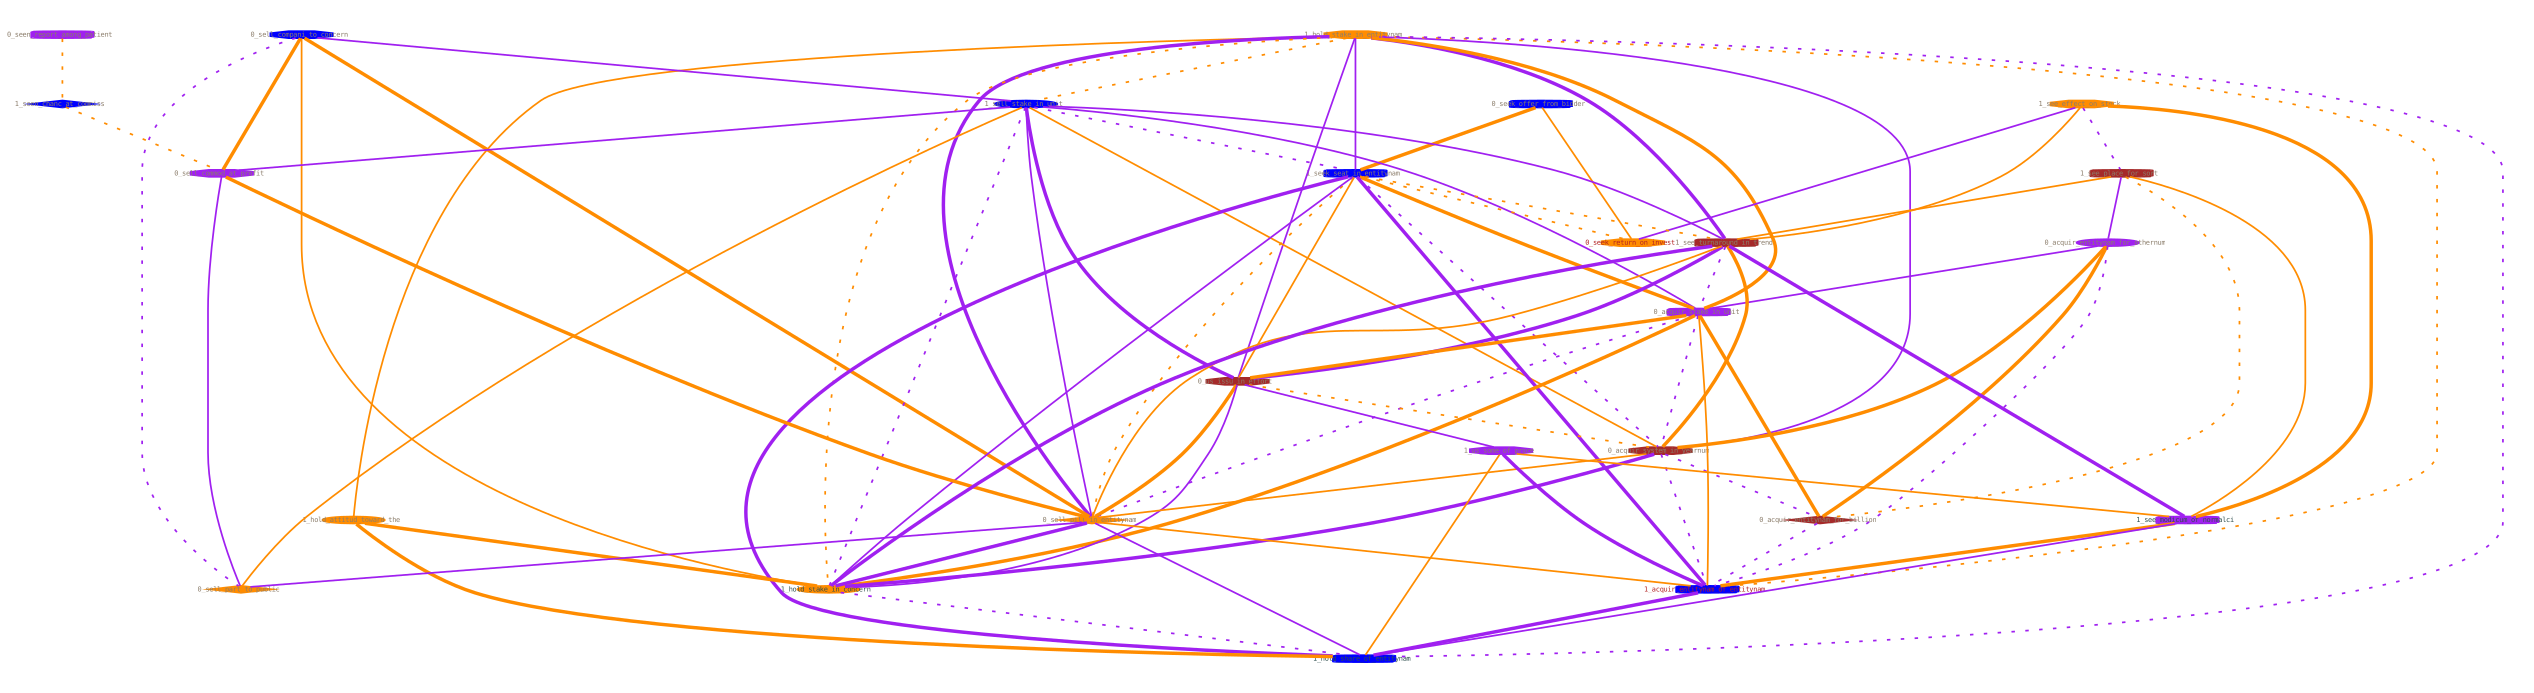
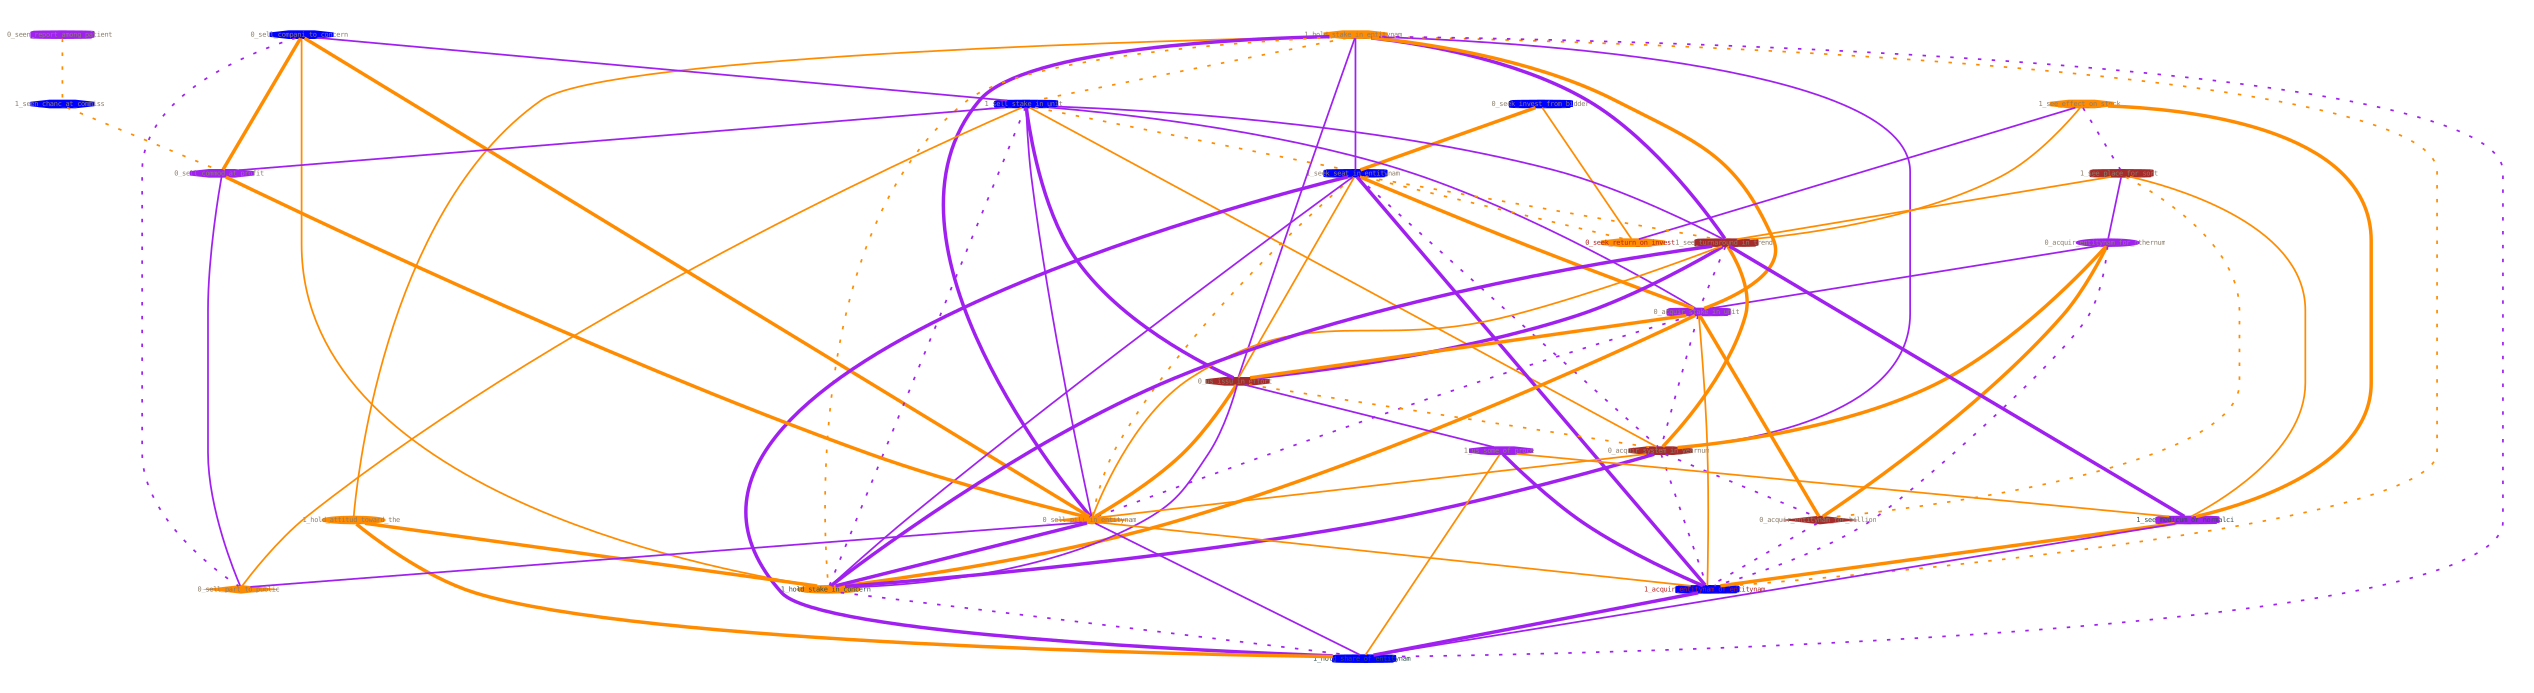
  graph {
    fontname="DejaVu Sans Mono"
    node [color=blue fixedsize=true fontcolor="#8b7d6b" fontname="DejaVu Sans Mono" fontsize=4 shape=cylinder style=filled]
    edge [color=darkorange fontname="DejaVu Sans Mono" style=solid w=1]
    "0_seen_report_among_patient " [color=purple height=.06 width=.5]
-   "0_seek_offer_from_bidder " [height=.06 width=.5]
-   "1_seen_chanc_at_commiss " [height=.06 shape=diamond width=.5]
+   "0_seek_offer_from_bidder " [height=.06 width=.5 label="0_seek_invest_from_bidder"]
+   "1_seen_chanc_at_commiss " [height=.06 shape=octagon width=.5]
    "1_hold_stake_in_entitynam " [color=darkorange height=.06 shape=octagon width=.5]
    "1_see_effect_on_stock " [color=darkorange height=.06 shape=octagon width=.5]
    "0_sell_compani_to_concern " [height=.06 shape=octagon width=.5]
    "1_see_place_for_sort " [color=brown height=.06 width=.5]
-   "1_sell_stake_in_unit " [height=.06 shape=ellipse width=.5]
+   "1_sell_stake_in_unit " [height=.06 width=.5]
    "0_acquir_entitynam_for_othernum " [color=purple height=.06 shape=ellipse width=.5]
    "1_seek_seat_in_entitynam " [height=.06 width=.5]
    "1_hold_attitud_toward_the " [color=darkorange height=.06 shape=ellipse width=.5]
    "0_sell_commod_at_profit " [color=purple height=.06 shape=octagon width=.5]
    "1_see_turnaround_in_trend " [color=brown height=.06 width=.5]
    "0_acquir_stake_in_unit " [color=purple height=.06 width=.5]
    "0_us_issu_in_effort " [color=brown height=.06 shape=octagon width=.5]
    "0_acquir_system_in_yearnum " [color=brown height=.06 shape=octagon width=.5]
    "1_us_some_of_proce " [color=purple height=.06 shape=octagon width=.5]
    "0_acquir_entitynam_for_billion " [color=brown height=.06 shape=diamond width=.5]
    "0_sell_pill_in_entitynam " [color=darkorange height=.06 shape=diamond width=.5]
    "0_sell_part_to_public " [color=darkorange height=.06 shape=diamond width=.5]
    "0_seek_return_on_invest " [color=darkorange fontcolor="#b22222" height=.06 shape=octagon width=.5]
    "1_acquir_entitynam_of_entitynam " [fontcolor="#b22222" height=.06 width=.5]
    "1_hold_stake_in_concern " [color=darkorange fontcolor="#2f4f4f" height=.06 shape=ellipse width=.5]
    "1_hold_share_of_entitynam " [fontcolor="#2f4f4f" height=.06 width=.5]
    "1_see_modicum_of_normalci " [color=purple fontcolor="#2f4f4f" height=.06 width=.5]
    subgraph sub_1 {
      "0_seen_report_among_patient "
      "0_seek_offer_from_bidder "
      "1_seen_chanc_at_commiss "
      "1_hold_stake_in_entitynam "
      "1_see_effect_on_stock "
      "0_sell_compani_to_concern "
      "1_see_place_for_sort "
      "1_sell_stake_in_unit "
      "0_acquir_entitynam_for_othernum "
      "1_seek_seat_in_entitynam "
      "1_hold_attitud_toward_the "
      "0_sell_commod_at_profit "
      "1_see_turnaround_in_trend "
      "0_acquir_stake_in_unit "
      "0_us_issu_in_effort "
      "0_acquir_system_in_yearnum "
      "1_us_some_of_proce "
      "0_acquir_entitynam_for_billion "
      "0_sell_pill_in_entitynam "
      "0_sell_part_to_public "
    }
    subgraph sub_2 {
      "0_seek_return_on_invest "
      "1_acquir_entitynam_of_entitynam "
    }
    "0_seen_report_among_patient " -- "1_seen_chanc_at_commiss " [style=dotted]
    "0_seek_offer_from_bidder " -- "1_seek_seat_in_entitynam " [style=bold]
    "0_seek_offer_from_bidder " -- "0_seek_return_on_invest "
    "1_seen_chanc_at_commiss " -- "0_sell_commod_at_profit " [style=dotted]
    "1_hold_stake_in_entitynam " -- "1_sell_stake_in_unit " [style=dotted w=2]
    "1_hold_stake_in_entitynam " -- "1_seek_seat_in_entitynam " [color=purple w=2]
    "1_hold_stake_in_entitynam " -- "1_hold_attitud_toward_the "
    "1_hold_stake_in_entitynam " -- "1_see_turnaround_in_trend " [color=purple style=bold]
    "1_hold_stake_in_entitynam " -- "0_acquir_stake_in_unit " [style=bold w=2]
    "1_hold_stake_in_entitynam " -- "0_us_issu_in_effort " [color=purple]
    "1_hold_stake_in_entitynam " -- "0_acquir_system_in_yearnum " [color=purple]
    "1_hold_stake_in_entitynam " -- "0_sell_pill_in_entitynam " [color=purple style=bold w=2]
    "1_hold_stake_in_entitynam " -- "1_acquir_entitynam_of_entitynam " [style=dotted]
    "1_hold_stake_in_entitynam " -- "1_hold_stake_in_concern " [style=dotted w=3]
    "1_hold_stake_in_entitynam " -- "1_hold_share_of_entitynam " [color=purple style=dotted w=2]
    "1_see_effect_on_stock " -- "1_see_place_for_sort " [color=purple style=dotted]
    "1_see_effect_on_stock " -- "1_see_turnaround_in_trend "
    "1_see_effect_on_stock " -- "0_seek_return_on_invest " [color=purple]
    "1_see_effect_on_stock " -- "1_see_modicum_of_normalci " [style=bold]
    "0_sell_compani_to_concern " -- "1_sell_stake_in_unit " [color=purple]
    "0_sell_compani_to_concern " -- "0_sell_commod_at_profit " [style=bold]
    "0_sell_compani_to_concern " -- "0_sell_pill_in_entitynam " [style=bold]
    "0_sell_compani_to_concern " -- "0_sell_part_to_public " [color=purple style=dotted w=2]
    "0_sell_compani_to_concern " -- "1_hold_stake_in_concern "
    "1_see_place_for_sort " -- "0_acquir_entitynam_for_othernum " [color=purple]
    "1_see_place_for_sort " -- "1_see_turnaround_in_trend "
    "1_see_place_for_sort " -- "0_acquir_entitynam_for_billion " [style=dotted]
    "1_see_place_for_sort " -- "1_see_modicum_of_normalci "
-   "1_sell_stake_in_unit " -- "1_seek_seat_in_entitynam " [color=purple style=dotted]
+   "1_sell_stake_in_unit " -- "1_seek_seat_in_entitynam " [style=dotted]
    "1_sell_stake_in_unit " -- "0_sell_commod_at_profit " [color=purple]
    "1_sell_stake_in_unit " -- "1_see_turnaround_in_trend " [color=purple]
    "1_sell_stake_in_unit " -- "0_acquir_stake_in_unit " [color=purple w=3]
    "1_sell_stake_in_unit " -- "0_us_issu_in_effort " [color=purple style=bold]
    "1_sell_stake_in_unit " -- "0_acquir_system_in_yearnum "
    "1_sell_stake_in_unit " -- "0_sell_pill_in_entitynam " [color=purple w=2]
    "1_sell_stake_in_unit " -- "0_sell_part_to_public "
    "1_sell_stake_in_unit " -- "1_hold_stake_in_concern " [color=purple style=dotted w=2]
    "0_acquir_entitynam_for_othernum " -- "0_acquir_stake_in_unit " [color=purple]
    "0_acquir_entitynam_for_othernum " -- "0_acquir_system_in_yearnum " [style=bold]
    "0_acquir_entitynam_for_othernum " -- "0_acquir_entitynam_for_billion " [style=bold w=3]
    "0_acquir_entitynam_for_othernum " -- "1_acquir_entitynam_of_entitynam " [color=purple style=dotted w=2]
    "1_seek_seat_in_entitynam " -- "1_see_turnaround_in_trend " [style=dotted]
    "1_seek_seat_in_entitynam " -- "0_acquir_stake_in_unit " [style=bold]
    "1_seek_seat_in_entitynam " -- "0_us_issu_in_effort "
    "1_seek_seat_in_entitynam " -- "0_acquir_system_in_yearnum " [color=purple style=dotted]
    "1_seek_seat_in_entitynam " -- "0_sell_pill_in_entitynam " [style=dotted w=2]
    "1_seek_seat_in_entitynam " -- "0_seek_return_on_invest " [style=dotted]
    "1_seek_seat_in_entitynam " -- "1_acquir_entitynam_of_entitynam " [color=purple style=bold]
    "1_seek_seat_in_entitynam " -- "1_hold_stake_in_concern " [color=purple]
    "1_seek_seat_in_entitynam " -- "1_hold_share_of_entitynam " [color=purple style=bold]
    "1_hold_attitud_toward_the " -- "1_hold_stake_in_concern " [style=bold]
    "1_hold_attitud_toward_the " -- "1_hold_share_of_entitynam " [style=bold]
    "0_sell_commod_at_profit " -- "0_sell_pill_in_entitynam " [style=bold]
    "0_sell_commod_at_profit " -- "0_sell_part_to_public " [color=purple]
    "1_see_turnaround_in_trend " -- "0_acquir_stake_in_unit " [color=purple style=dotted]
    "1_see_turnaround_in_trend " -- "0_us_issu_in_effort " [color=purple style=bold]
    "1_see_turnaround_in_trend " -- "0_acquir_system_in_yearnum " [style=bold]
    "1_see_turnaround_in_trend " -- "0_sell_pill_in_entitynam "
    "1_see_turnaround_in_trend " -- "1_hold_stake_in_concern " [color=purple style=bold]
    "1_see_turnaround_in_trend " -- "1_see_modicum_of_normalci " [color=purple style=bold]
    "0_acquir_stake_in_unit " -- "0_us_issu_in_effort " [style=bold]
    "0_acquir_stake_in_unit " -- "0_acquir_system_in_yearnum " [color=purple style=dotted w=2]
    "0_acquir_stake_in_unit " -- "0_acquir_entitynam_for_billion " [style=bold]
    "0_acquir_stake_in_unit " -- "0_sell_pill_in_entitynam " [color=purple style=dotted]
    "0_acquir_stake_in_unit " -- "1_acquir_entitynam_of_entitynam "
    "0_acquir_stake_in_unit " -- "1_hold_stake_in_concern " [style=bold w=2]
    "0_us_issu_in_effort " -- "0_acquir_system_in_yearnum " [style=dotted]
    "0_us_issu_in_effort " -- "1_us_some_of_proce " [color=purple]
    "0_us_issu_in_effort " -- "0_sell_pill_in_entitynam " [style=bold]
    "0_us_issu_in_effort " -- "1_hold_stake_in_concern " [color=purple]
    "0_acquir_system_in_yearnum " -- "0_acquir_entitynam_for_billion " [color=purple style=dotted]
    "0_acquir_system_in_yearnum " -- "0_sell_pill_in_entitynam "
    "0_acquir_system_in_yearnum " -- "1_acquir_entitynam_of_entitynam " [color=purple style=dotted]
    "0_acquir_system_in_yearnum " -- "1_hold_stake_in_concern " [color=purple style=bold]
    "1_us_some_of_proce " -- "1_acquir_entitynam_of_entitynam " [color=purple style=bold]
    "1_us_some_of_proce " -- "1_hold_share_of_entitynam "
    "1_us_some_of_proce " -- "1_see_modicum_of_normalci "
    "0_acquir_entitynam_for_billion " -- "1_acquir_entitynam_of_entitynam " [color=purple style=dotted w=2]
    "0_sell_pill_in_entitynam " -- "0_sell_part_to_public " [color=purple]
    "0_sell_pill_in_entitynam " -- "1_acquir_entitynam_of_entitynam "
    "0_sell_pill_in_entitynam " -- "1_hold_stake_in_concern " [color=purple style=bold]
    "0_sell_pill_in_entitynam " -- "1_hold_share_of_entitynam " [color=purple]
    "1_acquir_entitynam_of_entitynam " -- "1_hold_share_of_entitynam " [color=purple style=bold w=2]
    "1_hold_stake_in_concern " -- "1_hold_share_of_entitynam " [color=purple style=dotted]
    "1_see_modicum_of_normalci " -- "1_acquir_entitynam_of_entitynam " [style=bold]
    "1_see_modicum_of_normalci " -- "1_hold_share_of_entitynam " [color=purple]
  }
